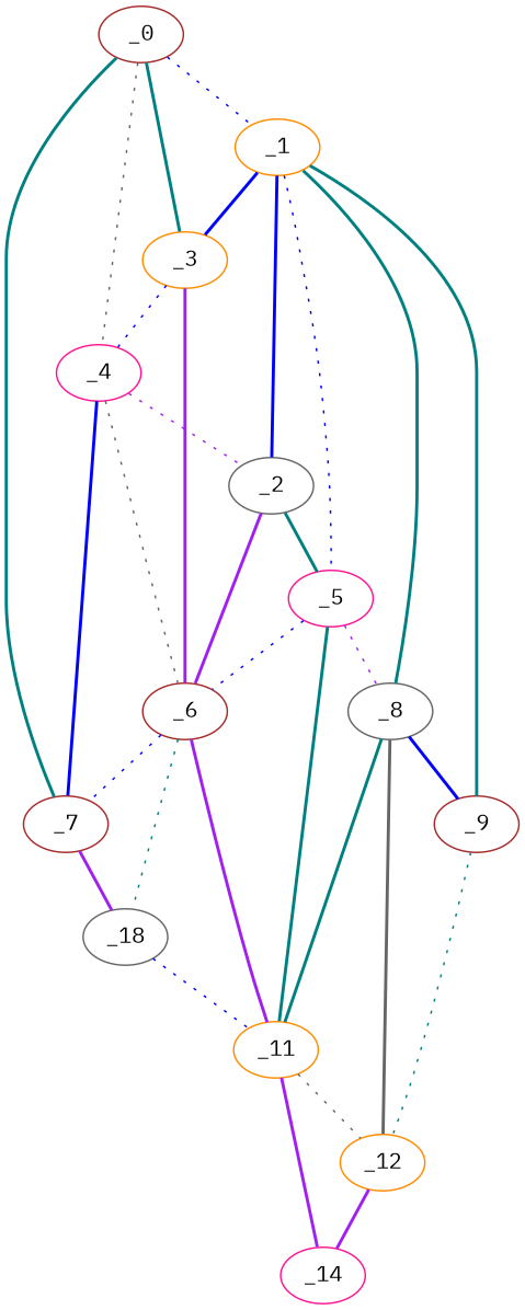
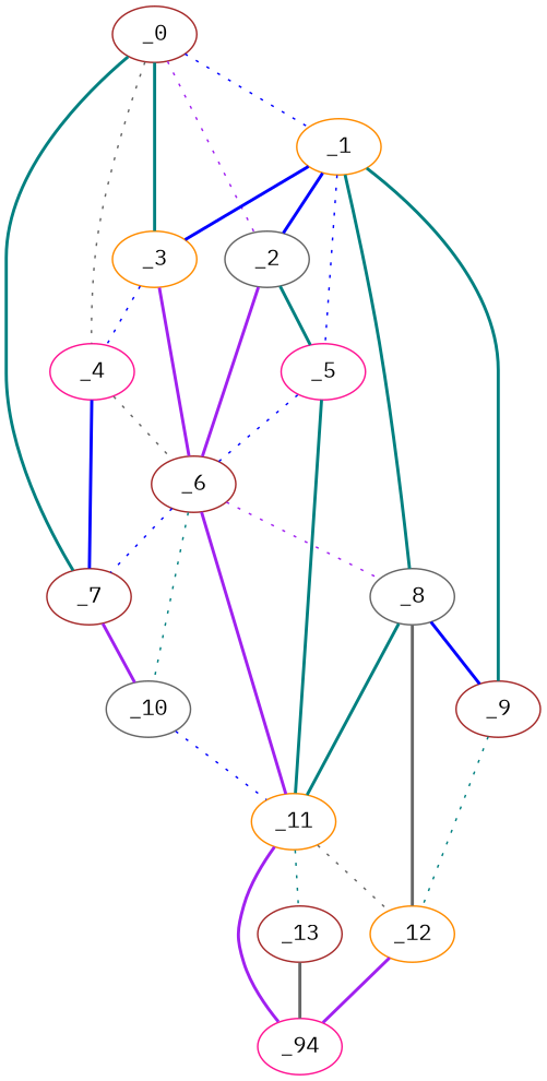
  graph {
    fontname="IBM Plex Mono"
    node [color=brown fontname="IBM Plex Mono" x=74]
    edge [color=blue fontname="IBM Plex Mono" style=bold valence=2]
    _0 [x=51 y=30]
    _1 [color=darkorange x=67 y=69]
    _2 [color=gray40 x=70 y=50]
    _3 [color=darkorange x=72 y=36]
    _4 [color=deeppink y=27]
    _7 [x=82 y=22]
    _5 [color=deeppink y=62]
    _8 [color=gray40 x=88 y=75]
    _9 [x=89 y=80]
    _6 [x=78 y=39]
-   _10 [color=gray40 x=99 y=25 label=_18]
+   _10 [color=gray40 x=99 y=25]
    _11 [color=darkorange x=99 y=67]
    _12 [color=darkorange x=100 y=79]
-   _14 [color=deeppink x=108 y=68]
+   _13 [x=104 y=72]
+   _14 [color=deeppink x=108 y=68 label=_94]
    _0 -- _1 [style=dotted valence=1]
-   _4 -- _2 [color=purple style=dotted]
+   _0 -- _2 [color=purple style=dotted]
    _0 -- _3 [color=teal valence=1]
    _0 -- _4 [color=gray40 style=dotted]
    _0 -- _7 [color=teal valence=1]
    _1 -- _2
    _1 -- _3
    _1 -- _5 [style=dotted valence=1]
    _1 -- _8 [color=teal]
    _1 -- _9 [color=teal valence=1]
    _2 -- _5 [color=teal]
    _2 -- _6 [color=purple valence=1]
    _3 -- _4 [style=dotted]
    _3 -- _6 [color=purple valence=1]
    _4 -- _7
    _4 -- _6 [color=gray40 style=dotted]
    _7 -- _10 [color=purple valence=1]
-   _5 -- _8 [color=purple style=dotted valence=1]
+   _6 -- _8 [color=purple style=dotted valence=1]
    _5 -- _6 [style=dotted]
    _5 -- _11 [color=teal valence=1]
    _8 -- _9
    _8 -- _11 [color=teal]
    _8 -- _12 [color=gray40]
    _9 -- _12 [color=teal style=dotted valence=1]
    _6 -- _7 [style=dotted]
    _6 -- _10 [color=teal style=dotted valence=1]
    _6 -- _11 [color=purple]
    _10 -- _11 [style=dotted]
    _11 -- _12 [color=gray40 style=dotted valence=1]
+   _11 -- _13 [color=teal style=dotted valence=1]
    _11 -- _14 [color=purple]
    _12 -- _14 [color=purple valence=1]
+   _13 -- _14 [color=gray40]
  }
